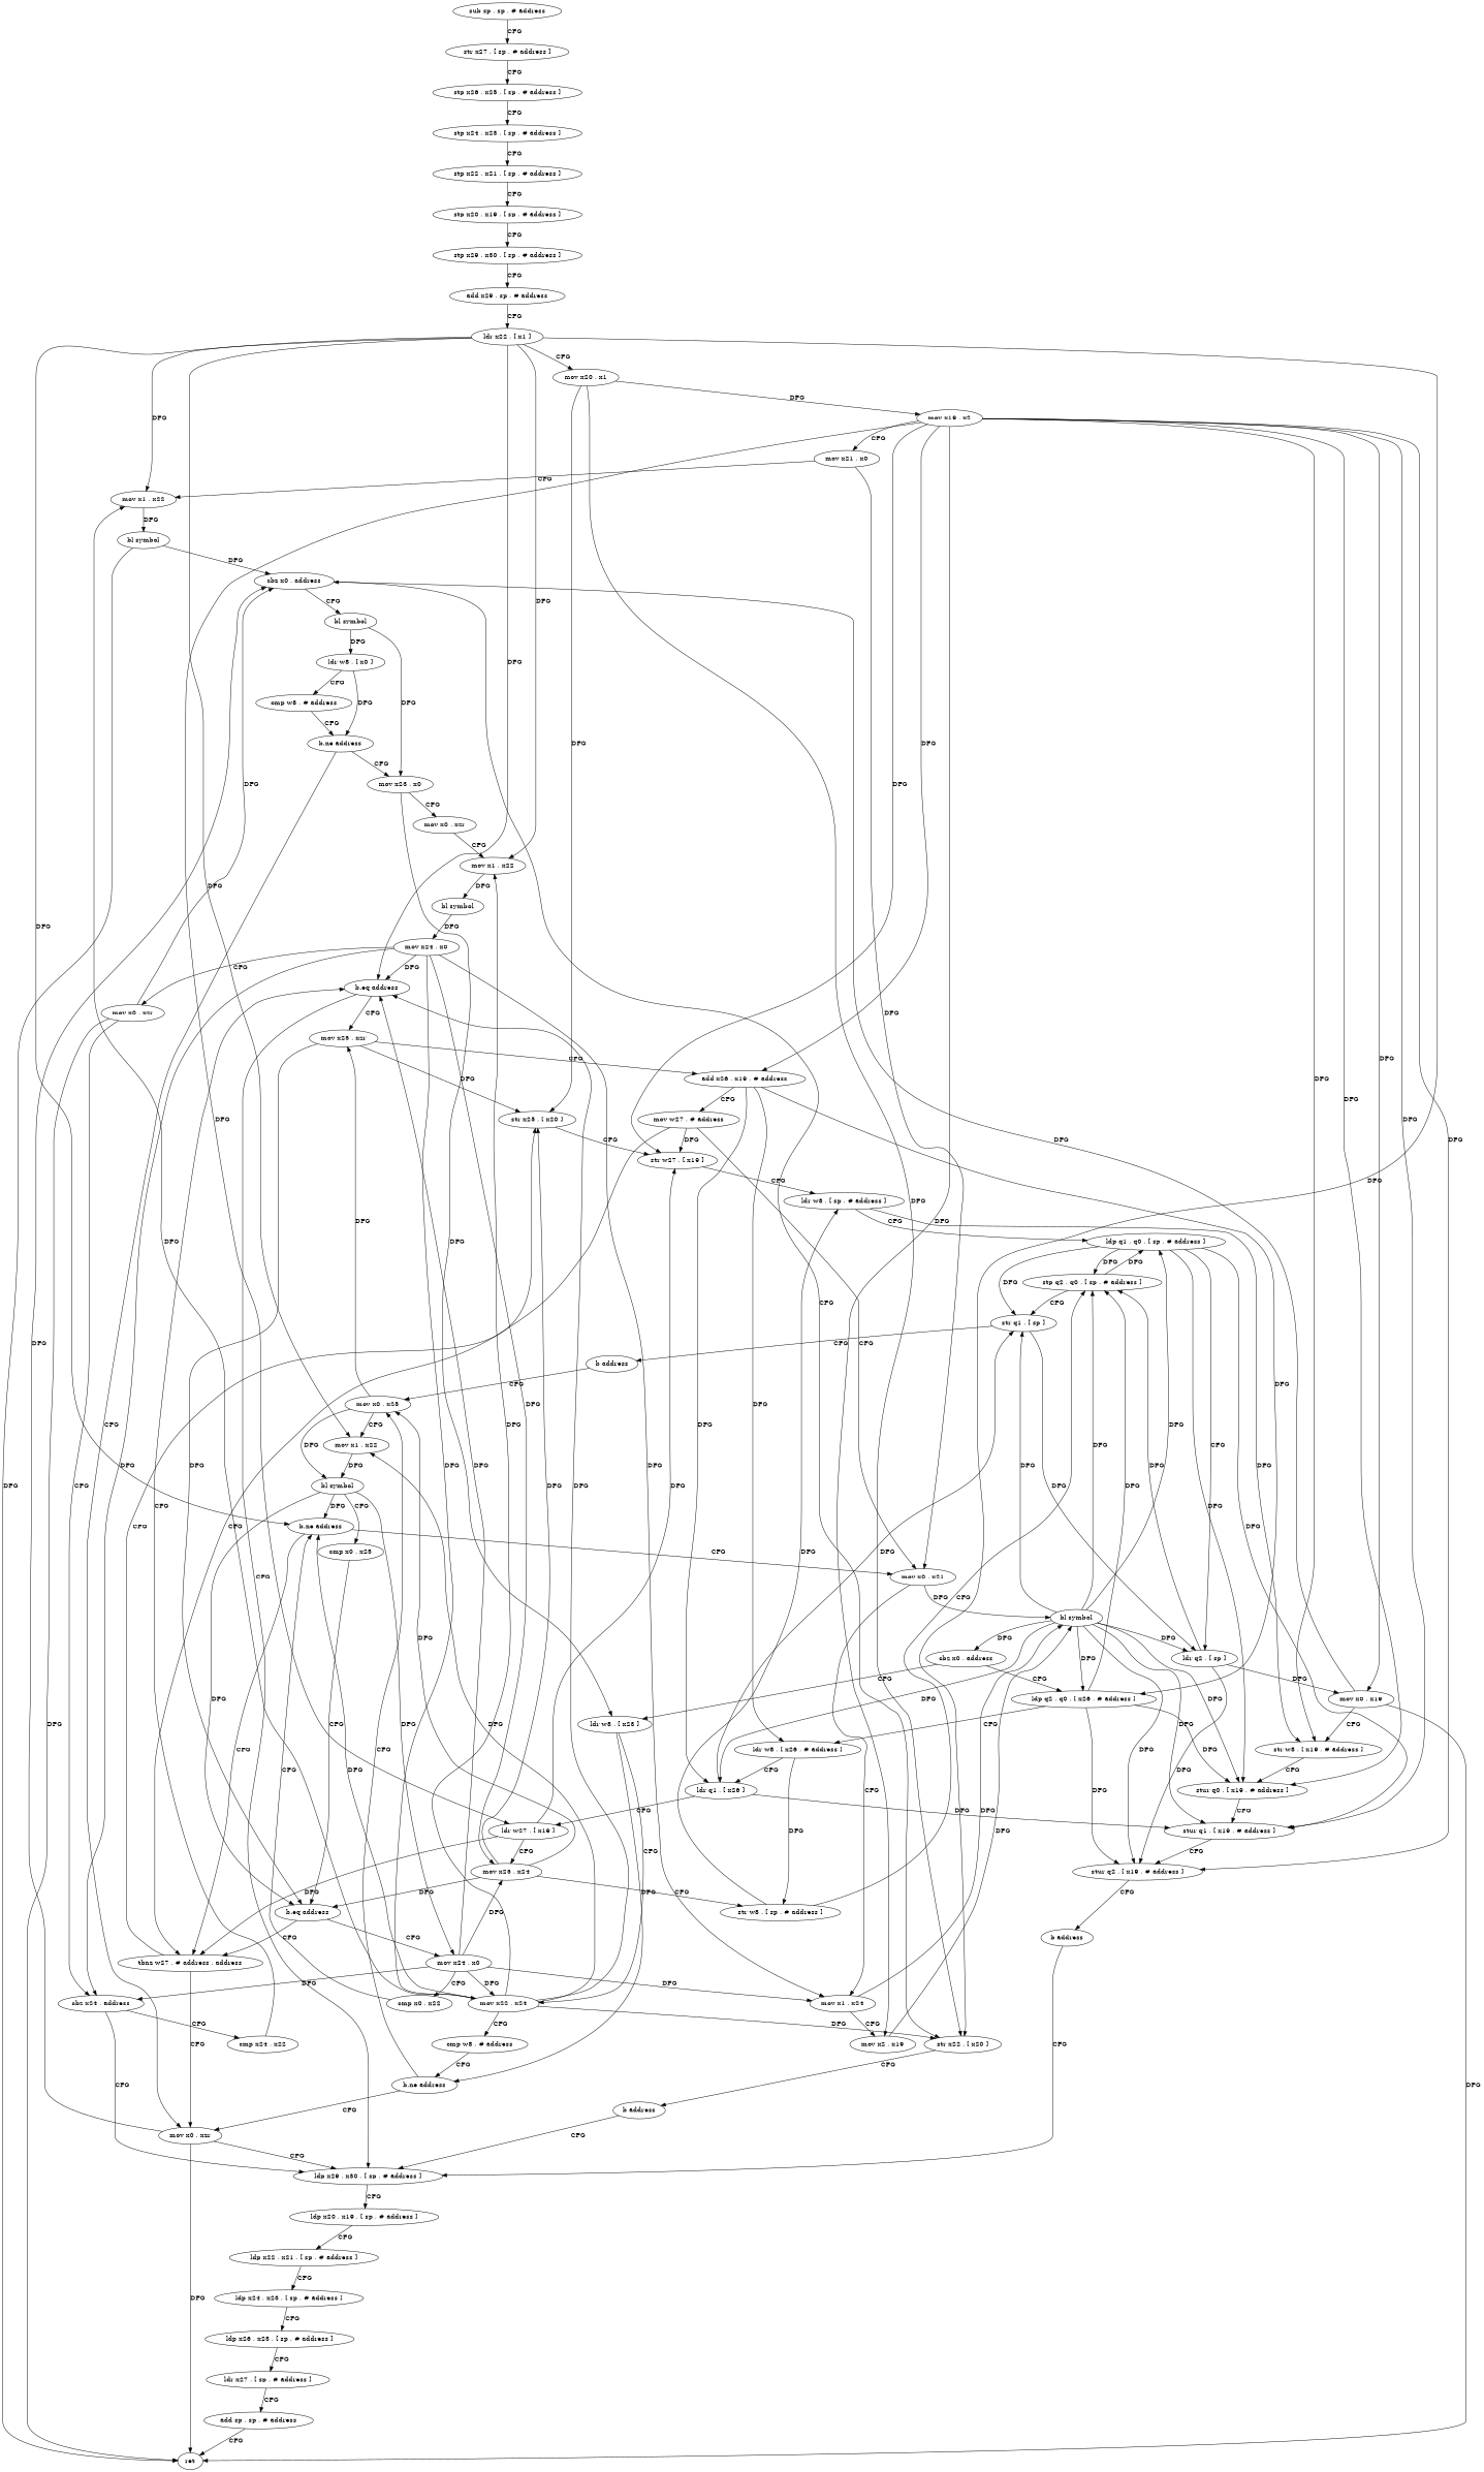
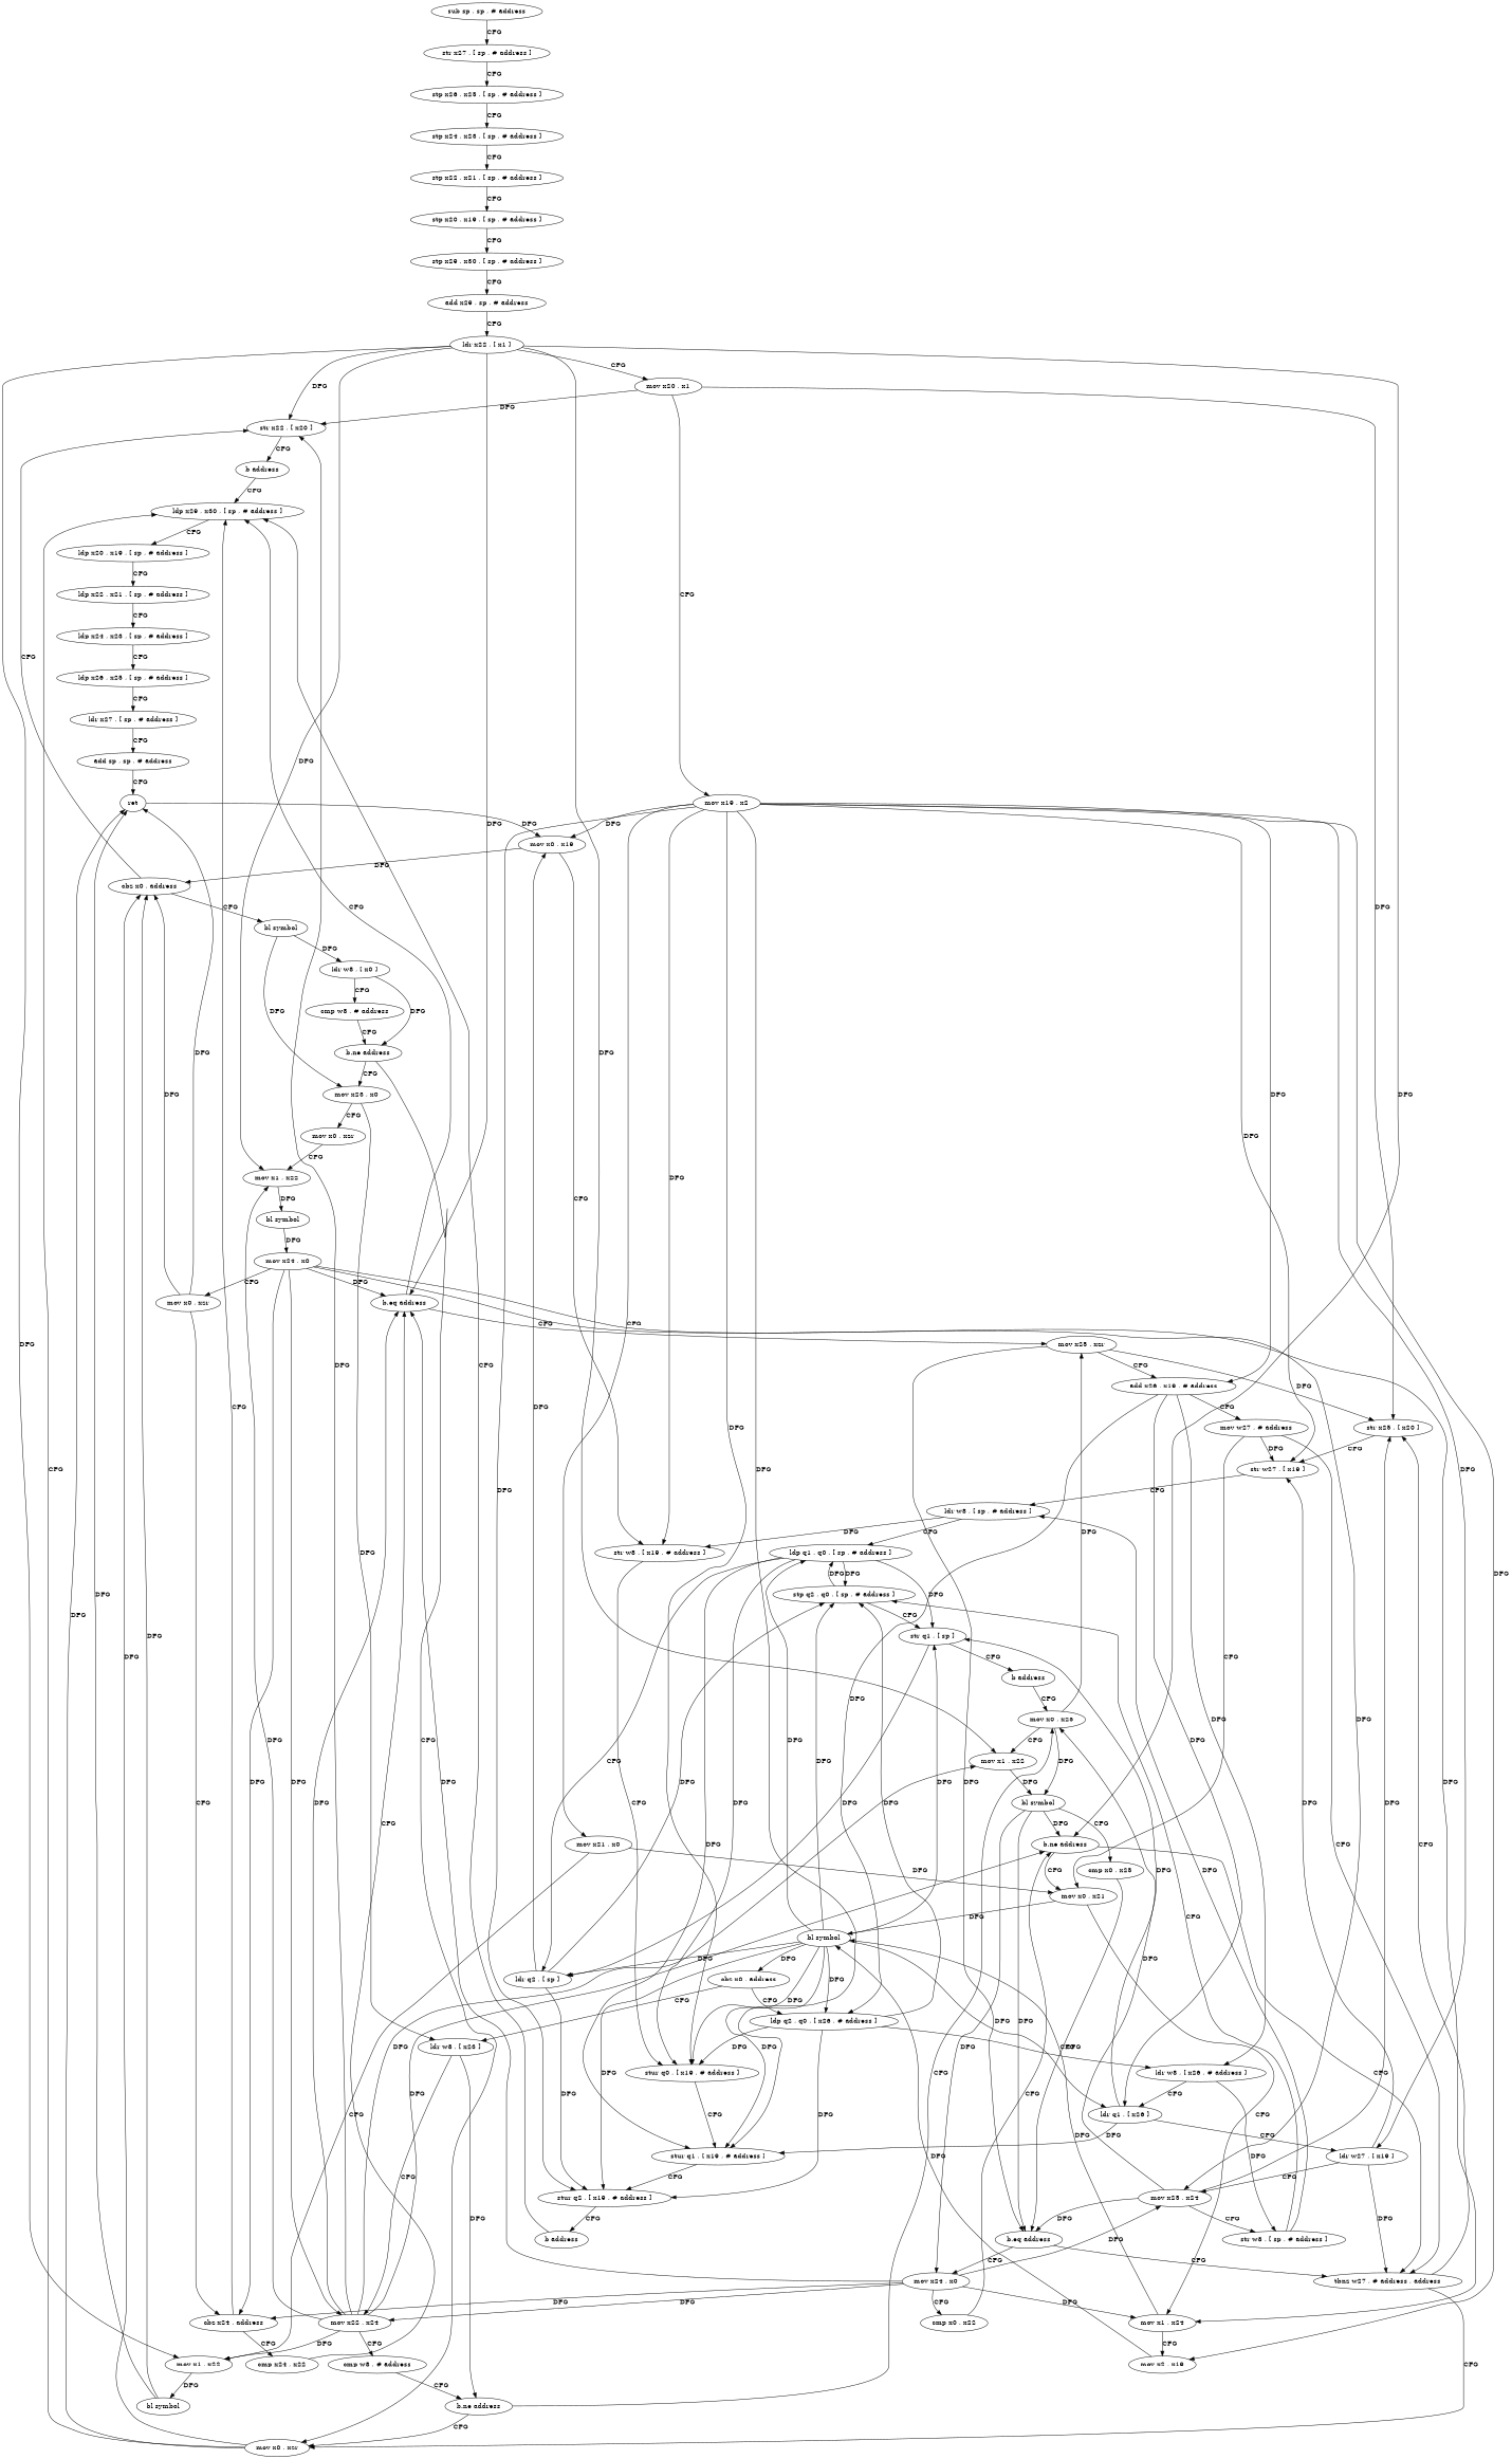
  digraph {
    n1 [label="sub sp , sp , # address"]
    n2 [label="str x27 , [ sp , # address ]"]
    n3 [label="stp x26 , x25 , [ sp , # address ]"]
    n4 [label="stp x24 , x23 , [ sp , # address ]"]
    n5 [label="stp x22 , x21 , [ sp , # address ]"]
    n6 [label="stp x20 , x19 , [ sp , # address ]"]
    n7 [label="stp x29 , x30 , [ sp , # address ]"]
    n8 [label="add x29 , sp , # address"]
    n9 [label="ldr x22 , [ x1 ]"]
    n10 [label="mov x20 , x1"]
    n11 [label="mov x1 , x22"]
    n12 [label="str x22 , [ x20 ]"]
    n13 [label="mov x1 , x22"]
    n14 [label="b.eq address"]
    n15 [label="mov x1 , x22"]
    n16 [label="b.ne address"]
    n17 [label="mov x19 , x2"]
    n18 [label="str x25 , [ x20 ]"]
    n19 [label="bl symbol"]
    n20 [label="b address"]
    n21 [label="bl symbol"]
    n22 [label="ldp x29 , x30 , [ sp , # address ]"]
    n23 [label="mov x25 , xzr"]
    n24 [label="bl symbol"]
    n25 [label="mov x0 , x21"]
    n26 [label="tbnz w27 , # address , address"]
    n27 [label="mov x21 , x0"]
    n28 [label="add x26 , x19 , # address"]
    n29 [label="ldr w27 , [ x19 ]"]
    n30 [label="str w27 , [ x19 ]"]
    n31 [label="mov x0 , x19"]
    n32 [label="str w8 , [ x19 , # address ]"]
    n33 [label="stur q0 , [ x19 , # address ]"]
    n34 [label="stur q1 , [ x19 , # address ]"]
    n35 [label="stur q2 , [ x19 , # address ]"]
    n36 [label="mov x2 , x19"]
    n37 [label="mov w27 , # address"]
    n38 [label="ldp q2 , q0 , [ x26 , # address ]"]
    n39 [label="ldr w8 , [ x26 , # address ]"]
    n40 [label="ldr q1 , [ x26 ]"]
    n41 [label="mov x25 , x24"]
    n42 [label="ldr w8 , [ sp , # address ]"]
    n43 [label="cbz x0 , address"]
    n44 [label=ret]
    n45 [label="b address"]
    n46 [label="bl symbol"]
    n47 [label="mov x1 , x24"]
    n48 [label="bl symbol"]
    n49 [label="ldr w8 , [ x0 ]"]
    n50 [label="mov x23 , x0"]
    n51 [label="cmp w8 , # address"]
    n52 [label="b.ne address"]
    n53 [label="mov x0 , xzr"]
    n54 [label="ldr w8 , [ x23 ]"]
    n55 [label="mov x0 , xzr"]
    n56 [label="ldp x20 , x19 , [ sp , # address ]"]
    n57 [label="mov x22 , x24"]
    n58 [label="b.ne address"]
    n59 [label="ldp x22 , x21 , [ sp , # address ]"]
    n60 [label="mov x24 , x0"]
    n61 [label="mov x0 , xzr"]
    n62 [label="cbz x24 , address"]
    n63 [label="cmp x24 , x22"]
    n64 [label="cmp w8 , # address"]
    n65 [label="mov x0 , x25"]
    n66 [label="b.eq address"]
    n67 [label="str w8 , [ sp , # address ]"]
    n68 [label="ldp x24 , x23 , [ sp , # address ]"]
    n69 [label="ldp x26 , x25 , [ sp , # address ]"]
    n70 [label="ldr x27 , [ sp , # address ]"]
    n71 [label="add sp , sp , # address"]
    n72 [label="mov x24 , x0"]
    n73 [label="stp q2 , q0 , [ sp , # address ]"]
    n74 [label="str q1 , [ sp ]"]
    n75 [label="ldp q1 , q0 , [ sp , # address ]"]
    n76 [label="ldr q2 , [ sp ]"]
    n77 [label="cbz x0 , address"]
    n78 [label="cmp x0 , x25"]
    n79 [label="b address"]
    n80 [label="cmp x0 , x22"]
    n1 -> n2 [label=CFG]
    n2 -> n3 [label=CFG]
    n3 -> n4 [label=CFG]
    n4 -> n5 [label=CFG]
    n5 -> n6 [label=CFG]
    n6 -> n7 [label=CFG]
    n7 -> n8 [label=CFG]
    n8 -> n9 [label=CFG]
    n9 -> n10 [label=CFG]
    n9 -> n11 [label=DFG]
    n9 -> n12 [label=DFG]
    n9 -> n13 [label=DFG]
    n9 -> n14 [label=DFG]
    n9 -> n15 [label=DFG]
    n9 -> n16 [label=DFG]
    n10 -> n12 [label=DFG]
-   n10 -> n17 [label=DFG]
+   n10 -> n17 [label=CFG]
    n10 -> n18 [label=DFG]
    n11 -> n19 [label=DFG]
    n12 -> n20 [label=CFG]
    n13 -> n21 [label=DFG]
    n14 -> n22 [label=CFG]
    n14 -> n23 [label=CFG]
    n15 -> n24 [label=DFG]
    n16 -> n25 [label=CFG]
    n16 -> n26 [label=CFG]
    n17 -> n27 [label=CFG]
    n17 -> n28 [label=DFG]
    n17 -> n29 [label=DFG]
    n17 -> n30 [label=DFG]
    n17 -> n31 [label=DFG]
    n17 -> n32 [label=DFG]
    n17 -> n33 [label=DFG]
    n17 -> n34 [label=DFG]
    n17 -> n35 [label=DFG]
    n17 -> n36 [label=DFG]
    n18 -> n30 [label=CFG]
    n19 -> n43 [label=DFG]
    n19 -> n44 [label=DFG]
    n20 -> n22 [label=CFG]
    n21 -> n60 [label=DFG]
    n22 -> n56 [label=CFG]
    n23 -> n18 [label=DFG]
    n23 -> n28 [label=CFG]
    n23 -> n66 [label=DFG]
    n24 -> n16 [label=DFG]
    n24 -> n66 [label=DFG]
    n24 -> n72 [label=DFG]
    n24 -> n78 [label=CFG]
    n25 -> n46 [label=DFG]
    n25 -> n47 [label=CFG]
    n26 -> n18 [label=CFG]
    n26 -> n55 [label=CFG]
    n27 -> n11 [label=CFG]
    n27 -> n25 [label=DFG]
    n28 -> n37 [label=CFG]
    n28 -> n38 [label=DFG]
    n28 -> n39 [label=DFG]
    n28 -> n40 [label=DFG]
    n29 -> n26 [label=DFG]
    n29 -> n30 [label=DFG]
    n29 -> n41 [label=CFG]
    n30 -> n42 [label=CFG]
    n31 -> n32 [label=CFG]
    n31 -> n43 [label=DFG]
-   n31 -> n44 [label=DFG]
+   n44 -> n31 [label=DFG]
    n32 -> n33 [label=CFG]
    n33 -> n34 [label=CFG]
    n34 -> n35 [label=CFG]
    n35 -> n45 [label=CFG]
    n36 -> n46 [label=DFG]
    n37 -> n25 [label=CFG]
    n37 -> n26 [label=CFG]
    n37 -> n30 [label=DFG]
    n38 -> n33 [label=DFG]
    n38 -> n35 [label=DFG]
    n38 -> n39 [label=CFG]
    n38 -> n73 [label=DFG]
    n39 -> n40 [label=CFG]
    n39 -> n67 [label=DFG]
    n40 -> n29 [label=CFG]
    n40 -> n34 [label=DFG]
    n40 -> n74 [label=DFG]
    n41 -> n18 [label=DFG]
    n41 -> n65 [label=DFG]
    n41 -> n66 [label=DFG]
    n41 -> n67 [label=CFG]
    n42 -> n32 [label=DFG]
    n42 -> n75 [label=CFG]
    n43 -> n12 [label=CFG]
    n43 -> n48 [label=CFG]
    n45 -> n22 [label=CFG]
    n46 -> n33 [label=DFG]
    n46 -> n34 [label=DFG]
    n46 -> n35 [label=DFG]
    n46 -> n38 [label=DFG]
    n46 -> n40 [label=DFG]
    n46 -> n73 [label=DFG]
    n46 -> n74 [label=DFG]
    n46 -> n75 [label=DFG]
    n46 -> n76 [label=DFG]
    n46 -> n77 [label=DFG]
    n47 -> n36 [label=CFG]
    n47 -> n46 [label=DFG]
    n48 -> n49 [label=DFG]
    n48 -> n50 [label=DFG]
    n49 -> n51 [label=CFG]
    n49 -> n52 [label=DFG]
    n50 -> n53 [label=CFG]
    n50 -> n54 [label=DFG]
    n51 -> n52 [label=CFG]
    n52 -> n50 [label=CFG]
    n52 -> n55 [label=CFG]
    n53 -> n13 [label=CFG]
    n54 -> n57 [label=CFG]
    n54 -> n58 [label=DFG]
    n55 -> n22 [label=CFG]
    n55 -> n43 [label=DFG]
    n55 -> n44 [label=DFG]
    n56 -> n59 [label=CFG]
    n57 -> n11 [label=DFG]
    n57 -> n12 [label=DFG]
    n57 -> n13 [label=DFG]
    n57 -> n14 [label=DFG]
    n57 -> n15 [label=DFG]
    n57 -> n16 [label=DFG]
    n57 -> n64 [label=CFG]
    n58 -> n55 [label=CFG]
    n58 -> n65 [label=CFG]
    n59 -> n68 [label=CFG]
    n60 -> n14 [label=DFG]
    n60 -> n41 [label=DFG]
    n60 -> n47 [label=DFG]
    n60 -> n57 [label=DFG]
    n60 -> n61 [label=CFG]
    n60 -> n62 [label=DFG]
    n61 -> n43 [label=DFG]
    n61 -> n44 [label=DFG]
    n61 -> n62 [label=CFG]
    n62 -> n22 [label=CFG]
    n62 -> n63 [label=CFG]
    n63 -> n14 [label=CFG]
    n64 -> n58 [label=CFG]
    n65 -> n15 [label=CFG]
    n65 -> n23 [label=DFG]
    n65 -> n24 [label=DFG]
    n66 -> n26 [label=CFG]
    n66 -> n72 [label=CFG]
    n67 -> n42 [label=DFG]
    n67 -> n73 [label=CFG]
    n68 -> n69 [label=CFG]
    n69 -> n70 [label=CFG]
    n70 -> n71 [label=CFG]
    n71 -> n44 [label=CFG]
    n72 -> n14 [label=DFG]
    n72 -> n41 [label=DFG]
    n72 -> n47 [label=DFG]
    n72 -> n57 [label=DFG]
    n72 -> n62 [label=DFG]
    n72 -> n80 [label=CFG]
    n73 -> n74 [label=CFG]
    n73 -> n75 [label=DFG]
    n74 -> n76 [label=DFG]
    n74 -> n79 [label=CFG]
    n75 -> n33 [label=DFG]
    n75 -> n34 [label=DFG]
    n75 -> n73 [label=DFG]
    n75 -> n74 [label=DFG]
    n75 -> n76 [label=CFG]
    n76 -> n31 [label=DFG]
    n76 -> n35 [label=DFG]
    n76 -> n73 [label=DFG]
    n77 -> n38 [label=CFG]
    n77 -> n54 [label=CFG]
    n78 -> n66 [label=CFG]
    n79 -> n65 [label=CFG]
    n80 -> n16 [label=CFG]
  }
